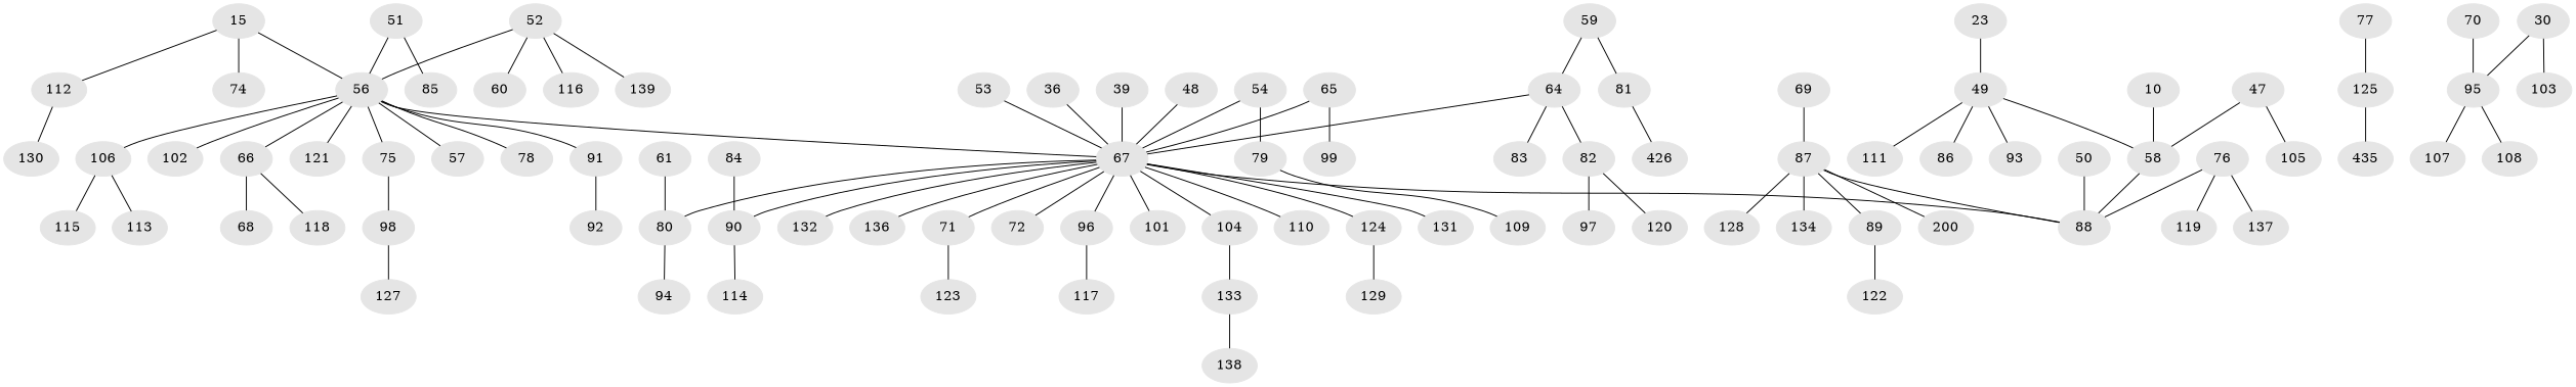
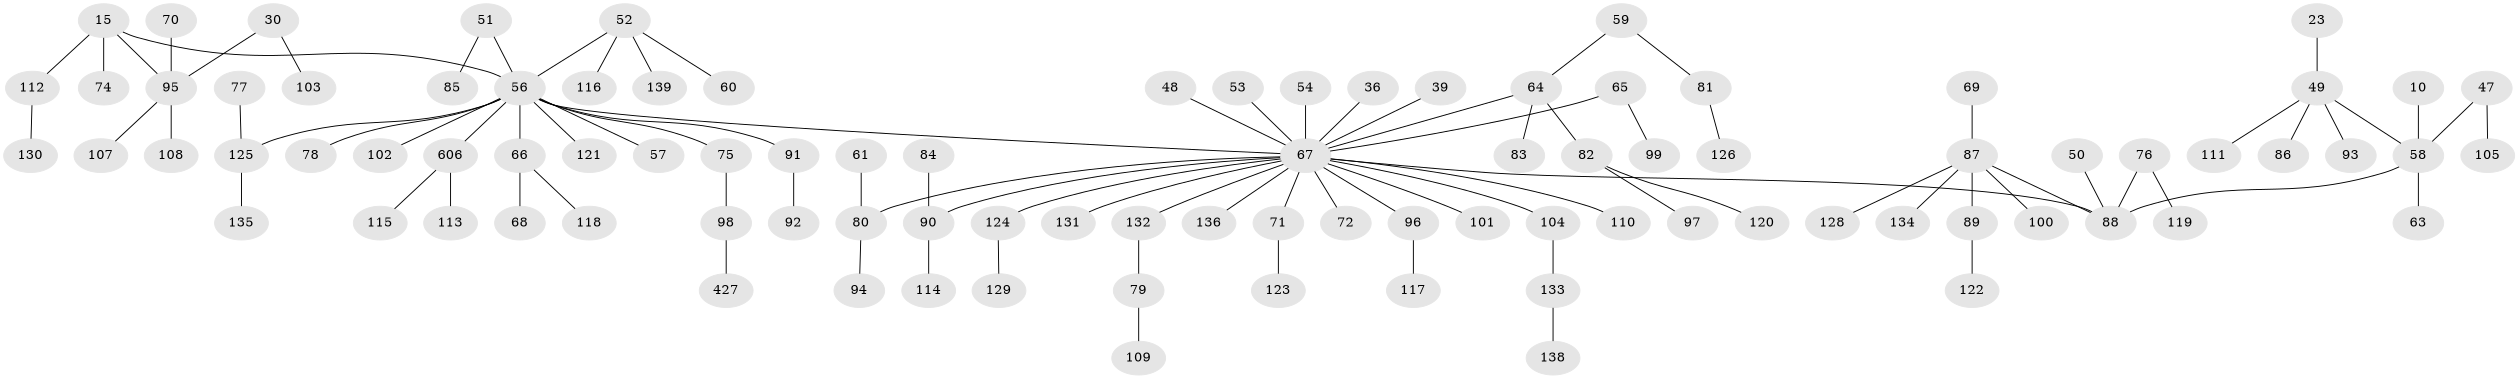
  graph {
    node [color=gray90 style=filled]
    58 [super="+8"]
    88 [super="+33+37"]
+   63
    10
    56 [super="+32+40+34+45"]
    67 [super="+20+26+29+31"]
    57
    66 [super="+55"]
    75
    78
    91
    102
-   106
+   106 [label=606]
    121
    125 [super="+19"]
    15
    74
    95 [super="+22"]
    112
    107
    108
    130
    49 [super="+7+9"]
    86
    93
    111
    23
    30
    103
    80 [super="+41+46"]
    71
    72
    90 [super="+24+28"]
    96
    101
    104
    110
    124
    131
    132
    136
    36
    39
    47
    105
    48
    50
    51
    85
    52
    60
    116
    139
    53
    54
    79
    109
    68
    118
    98
    92
    113
    115
-   135 [label=435]
+   135
    64 [super="+38"]
    82
    83
    59
    81
-   126 [label=426]
+   126
    94
    61
    97
    120
    65
    99
    123
    114
    117
    133
    129
    87 [super="+73+62"]
    89
-   100 [label=200]
+   100
    128
    134
    69
    70
-   127
+   127 [label=427]
    76 [super="+44+21"]
    119
-   137
    77
    84
    122
    138
    58 -- 88
+   58 -- 63
    10 -- 58
    56 -- 67
    56 -- 57
    56 -- 66
    56 -- 75
    56 -- 78
    56 -- 91
    56 -- 102
    56 -- 106
    56 -- 121
+   56 -- 125
    67 -- 88
    67 -- 80
    67 -- 71
    67 -- 72
    67 -- 90
    67 -- 96
    67 -- 101
    67 -- 104
    67 -- 110
    67 -- 124
    67 -- 131
    67 -- 132
    67 -- 136
    66 -- 68
    66 -- 118
    75 -- 98
    91 -- 92
    106 -- 113
    106 -- 115
    125 -- 135
    15 -- 56
    15 -- 74
+   15 -- 95
    15 -- 112
    95 -- 107
    95 -- 108
    112 -- 130
    49 -- 58
    49 -- 86
    49 -- 93
    49 -- 111
    23 -- 49
    30 -- 95
    30 -- 103
    80 -- 94
    71 -- 123
    90 -- 114
    96 -- 117
    104 -- 133
    124 -- 129
    36 -- 67
    39 -- 67
    47 -- 58
    47 -- 105
    48 -- 67
    50 -- 88
    51 -- 56
    51 -- 85
    52 -- 56
    52 -- 60
    52 -- 116
    52 -- 139
    53 -- 67
    54 -- 67
-   54 -- 79
+   132 -- 79
    79 -- 109
    98 -- 127
    64 -- 67
    64 -- 82
    64 -- 83
    82 -- 97
    82 -- 120
    59 -- 64
    59 -- 81
    81 -- 126
    61 -- 80
    65 -- 67
    65 -- 99
    133 -- 138
    87 -- 88
    87 -- 89
    87 -- 100
    87 -- 128
    87 -- 134
    89 -- 122
    69 -- 87
    70 -- 95
    76 -- 88
    76 -- 119
-   76 -- 137
    77 -- 125
    84 -- 90
  }
